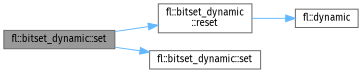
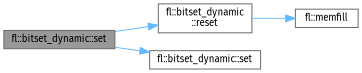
  digraph {
    rankdir=LR
    fontname="Fira Sans"
    node [color=grey40 fillcolor=white fontname="Fira Sans" fontsize=10 shape=box style=filled]
    edge [color=steelblue1 fontname="Fira Sans" fontsize=10 labelfontname=Helvetica labelfontsize=10 style=solid]
    n1 [color=gray40 fillcolor=grey60 fontcolor=black height=0.2 label="fl::bitset_dynamic::set" width=0.4]
    n2 [height=0.2 label="fl::bitset_dynamic\l::reset" width=0.4]
    n3 [height=0.2 label="fl::bitset_dynamic::set" width=0.4]
-   n4 [height=0.2 label="fl::dynamic" width=0.4]
+   n4 [height=0.2 label="fl::memfill" width=0.4]
    n1 -> n2
    n1 -> n3
    n2 -> n4
  }
